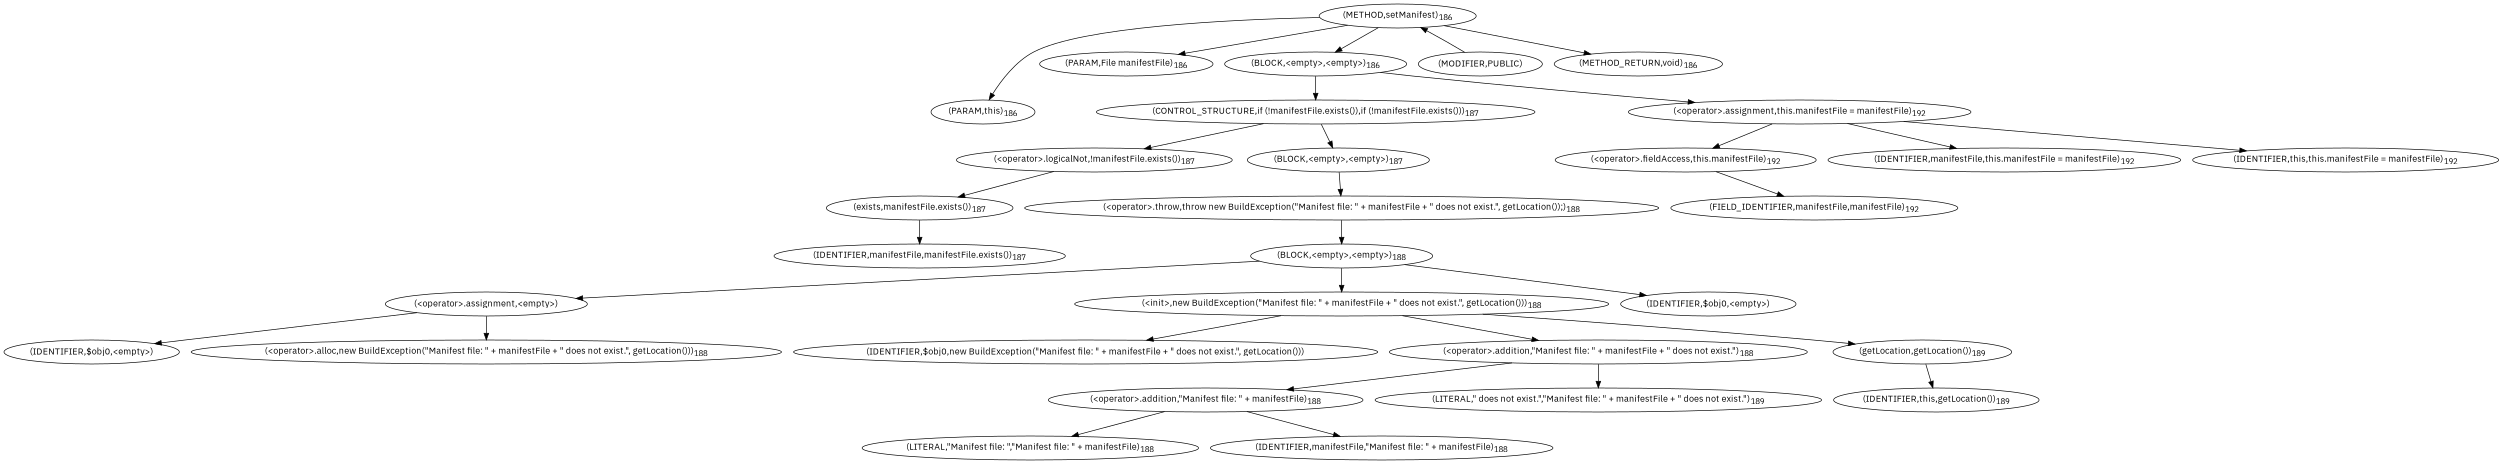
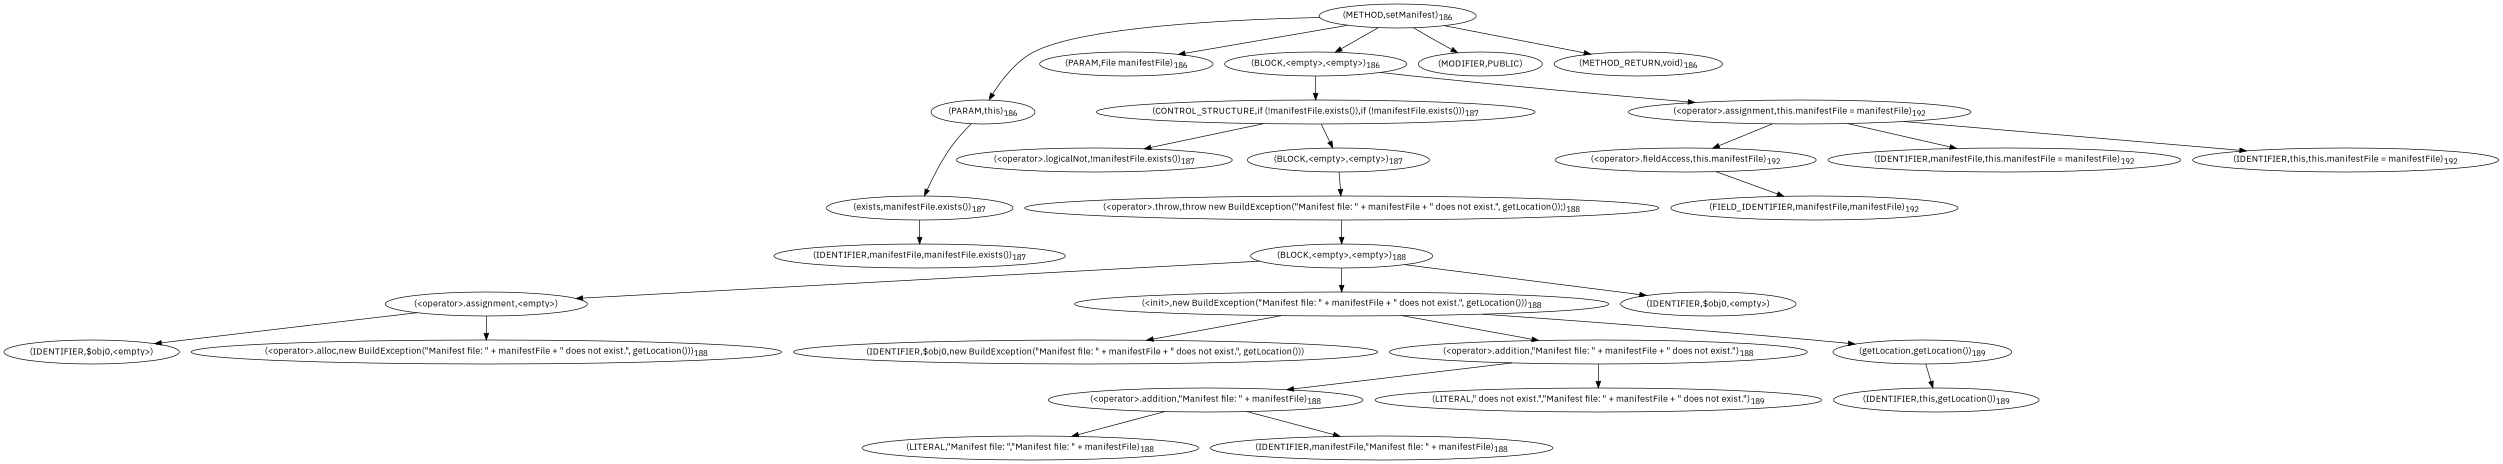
  digraph {
    fontname="IBM Plex Sans"
    node [fontname="IBM Plex Sans"]
    edge [fontname="IBM Plex Sans"]
    n1 [label=<(METHOD,setManifest)<SUB>186</SUB>>]
    n2 [label=<(PARAM,this)<SUB>186</SUB>>]
    n3 [label=<(PARAM,File manifestFile)<SUB>186</SUB>>]
    n4 [label=<(BLOCK,&lt;empty&gt;,&lt;empty&gt;)<SUB>186</SUB>>]
    n5 [label=<(MODIFIER,PUBLIC)>]
    n6 [label=<(METHOD_RETURN,void)<SUB>186</SUB>>]
    n7 [label=<(CONTROL_STRUCTURE,if (!manifestFile.exists()),if (!manifestFile.exists()))<SUB>187</SUB>>]
    n8 [label=<(&lt;operator&gt;.assignment,this.manifestFile = manifestFile)<SUB>192</SUB>>]
    n9 [label=<(&lt;operator&gt;.logicalNot,!manifestFile.exists())<SUB>187</SUB>>]
    n10 [label=<(BLOCK,&lt;empty&gt;,&lt;empty&gt;)<SUB>187</SUB>>]
    n11 [label=<(&lt;operator&gt;.fieldAccess,this.manifestFile)<SUB>192</SUB>>]
    n12 [label=<(IDENTIFIER,manifestFile,this.manifestFile = manifestFile)<SUB>192</SUB>>]
    n13 [label=<(IDENTIFIER,this,this.manifestFile = manifestFile)<SUB>192</SUB>>]
    n14 [label=<(exists,manifestFile.exists())<SUB>187</SUB>>]
    n15 [label=<(&lt;operator&gt;.throw,throw new BuildException(&quot;Manifest file: &quot; + manifestFile + &quot; does not exist.&quot;, getLocation());)<SUB>188</SUB>>]
    n16 [label=<(IDENTIFIER,manifestFile,manifestFile.exists())<SUB>187</SUB>>]
    n17 [label=<(BLOCK,&lt;empty&gt;,&lt;empty&gt;)<SUB>188</SUB>>]
    n18 [label=<(&lt;operator&gt;.assignment,&lt;empty&gt;)>]
    n19 [label=<(&lt;init&gt;,new BuildException(&quot;Manifest file: &quot; + manifestFile + &quot; does not exist.&quot;, getLocation()))<SUB>188</SUB>>]
    n20 [label=<(IDENTIFIER,$obj0,&lt;empty&gt;)>]
    n21 [label=<(IDENTIFIER,$obj0,&lt;empty&gt;)>]
    n22 [label=<(&lt;operator&gt;.alloc,new BuildException(&quot;Manifest file: &quot; + manifestFile + &quot; does not exist.&quot;, getLocation()))<SUB>188</SUB>>]
    n23 [label=<(IDENTIFIER,$obj0,new BuildException(&quot;Manifest file: &quot; + manifestFile + &quot; does not exist.&quot;, getLocation()))>]
    n24 [label=<(&lt;operator&gt;.addition,&quot;Manifest file: &quot; + manifestFile + &quot; does not exist.&quot;)<SUB>188</SUB>>]
    n25 [label=<(getLocation,getLocation())<SUB>189</SUB>>]
    n26 [label=<(&lt;operator&gt;.addition,&quot;Manifest file: &quot; + manifestFile)<SUB>188</SUB>>]
    n27 [label=<(LITERAL,&quot; does not exist.&quot;,&quot;Manifest file: &quot; + manifestFile + &quot; does not exist.&quot;)<SUB>189</SUB>>]
    n28 [label=<(IDENTIFIER,this,getLocation())<SUB>189</SUB>>]
    n29 [label=<(LITERAL,&quot;Manifest file: &quot;,&quot;Manifest file: &quot; + manifestFile)<SUB>188</SUB>>]
    n30 [label=<(IDENTIFIER,manifestFile,&quot;Manifest file: &quot; + manifestFile)<SUB>188</SUB>>]
    n31 [label=<(FIELD_IDENTIFIER,manifestFile,manifestFile)<SUB>192</SUB>>]
    n1 -> n2
    n1 -> n3
    n1 -> n4
-   n5 -> n1
+   n1 -> n5
    n1 -> n6
    n4 -> n7
    n4 -> n8
    n7 -> n9
    n7 -> n10
    n8 -> n11
    n8 -> n12
    n8 -> n13
-   n9 -> n14
+   n2 -> n14
    n10 -> n15
    n11 -> n31
    n14 -> n16
    n15 -> n17
    n17 -> n18
    n17 -> n19
    n17 -> n20
    n18 -> n21
    n18 -> n22
    n19 -> n23
    n19 -> n24
    n19 -> n25
    n24 -> n26
    n24 -> n27
    n25 -> n28
    n26 -> n29
    n26 -> n30
  }
